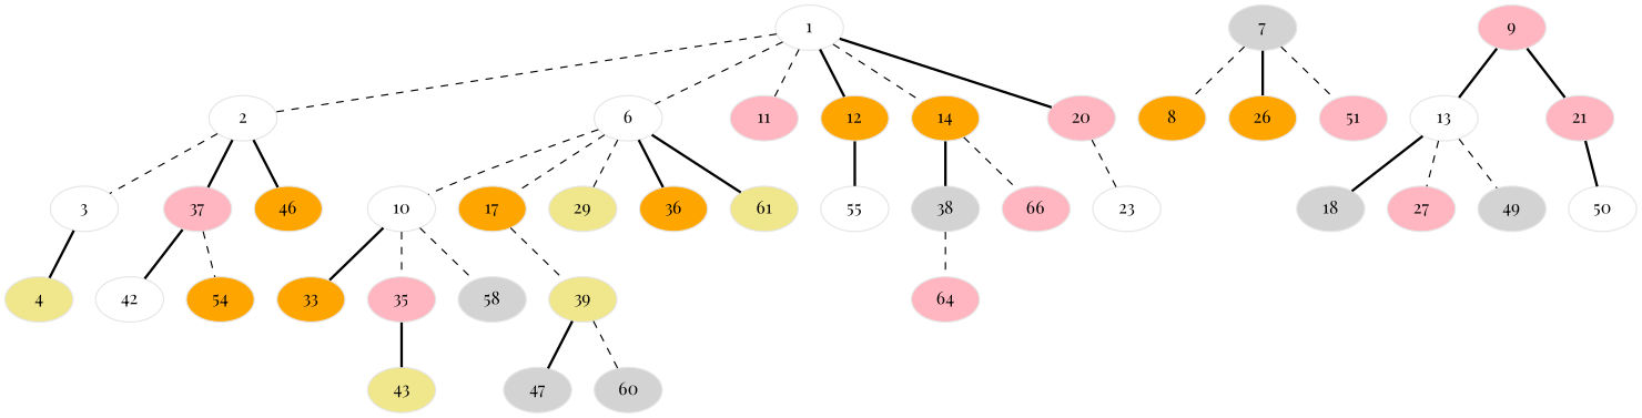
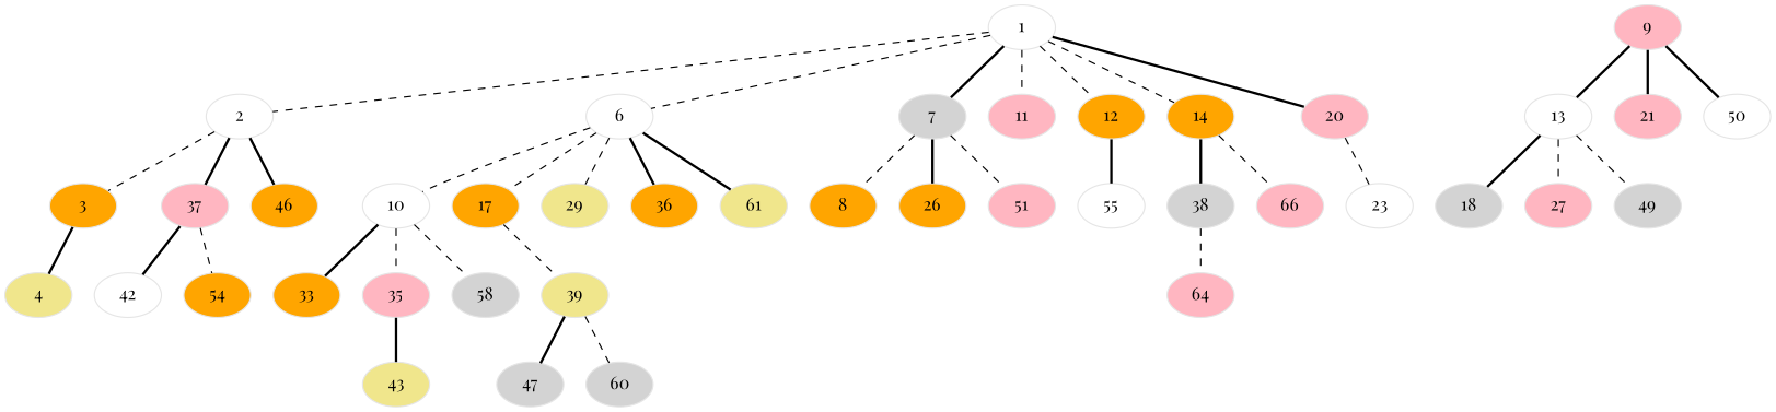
  graph {
    fontname="Playfair Display"
    node [color=gray90 fillcolor=lightpink fontname="Playfair Display" style=filled]
    edge [fontname="Playfair Display" style=dashed]
    1 [fillcolor=white super="+5"]
    2 [fillcolor=white super="+24"]
    6 [fillcolor=white super="+19"]
    7 [fillcolor=lightgrey super="+44"]
    11
    12 [fillcolor=orange super="+15"]
    14 [fillcolor=orange super="+22"]
    20 [super="+59"]
-   3 [fillcolor=white]
+   3 [fillcolor=orange]
    37 [super="+48"]
    46 [fillcolor=orange]
    10 [fillcolor=white super="+30"]
    17 [fillcolor=orange super="+65"]
    29 [fillcolor=khaki]
    36 [fillcolor=orange]
    61 [fillcolor=khaki]
    8 [fillcolor=orange super="+16"]
    26 [fillcolor=orange super="+31"]
    51
    55 [fillcolor=white]
    38 [fillcolor=lightgrey super="+56"]
    66
    23 [fillcolor=white]
    4 [fillcolor=khaki super="+34"]
    9 [super="+25"]
    13 [fillcolor=white super="+40"]
    21 [super="+45"]
    50 [fillcolor=white super="+63"]
    42 [fillcolor=white]
    54 [fillcolor=orange]
    33 [fillcolor=orange]
    35
    58 [fillcolor=lightgrey]
    39 [fillcolor=khaki super="+41"]
    18 [fillcolor=lightgrey]
    27
    49 [fillcolor=lightgrey super="+52"]
    43 [fillcolor=khaki super="+57"]
    64
    47 [fillcolor=lightgrey super="+53"]
    60 [fillcolor=lightgrey]
    1 -- 2
    1 -- 6
+   1 -- 7 [style=bold]
    1 -- 11
-   1 -- 12 [style=bold]
+   1 -- 12
    1 -- 14
    1 -- 20 [style=bold]
    2 -- 3
    2 -- 37 [style=bold]
    2 -- 46 [style=bold]
    6 -- 10
    6 -- 17
    6 -- 29
    6 -- 36 [style=bold]
    6 -- 61 [style=bold]
    7 -- 8
    7 -- 26 [style=bold]
    7 -- 51
    12 -- 55 [style=bold]
    14 -- 38 [style=bold]
    14 -- 66
    20 -- 23
    3 -- 4 [style=bold]
    37 -- 42 [style=bold]
    37 -- 54
    10 -- 33 [style=bold]
    10 -- 35
    10 -- 58
    17 -- 39
    38 -- 64
    9 -- 13 [style=bold]
    9 -- 21 [style=bold]
-   21 -- 50 [style=bold]
+   9 -- 50 [style=bold]
    13 -- 18 [style=bold]
    13 -- 27
    13 -- 49
    35 -- 43 [style=bold]
    39 -- 47 [style=bold]
    39 -- 60
  }
